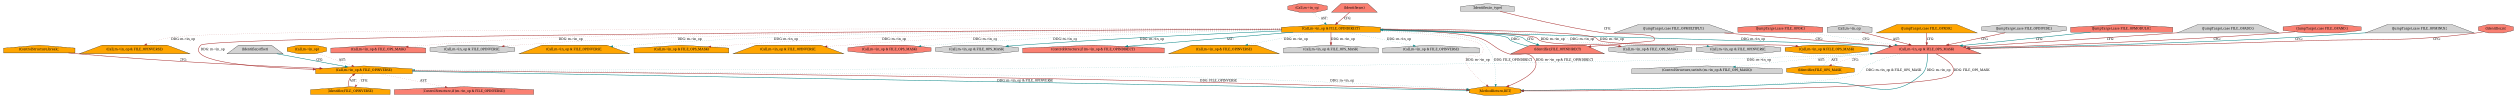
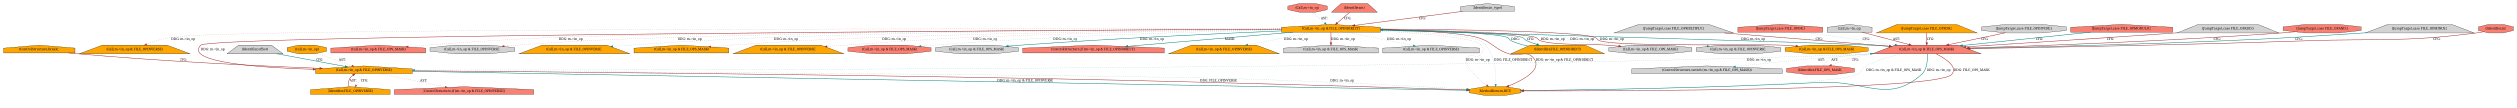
  digraph {
    fontname="Noto Serif"
    node [fillcolor=orange fontname="Noto Serif" shape=house style=filled]
    edge [color=brown fontname="Noto Serif" style=bold]
    n1 [fillcolor=salmon label="(Call,m->in_op & FILE_OPS_MASK)" shape=trapezium]
    n2 [label="(Call,m->in_op & FILE_OPINVERSE)"]
    n3 [fillcolor=lightgrey label="(ControlStructure,switch (m->in_op & FILE_OPS_MASK))"]
-   n4 [label="(Identifier,FILE_OPS_MASK)" shape=octagon]
+   n4 [fillcolor=salmon label="(Identifier,FILE_OPS_MASK)" shape=octagon]
    n5 [label="(MethodReturn,RET)" shape=octagon]
    n6 [label="(Identifier,FILE_OPINVERSE)"]
    n7 [fillcolor=salmon label="(ControlStructure,if (m->in_op & FILE_OPINVERSE))"]
    n8 [label="(Call,m->in_op & FILE_OPINDIRECT)"]
-   n9 [fillcolor=salmon label="(Identifier,FILE_OPINDIRECT)" shape=trapezium]
+   n9 [label="(Identifier,FILE_OPINDIRECT)" shape=trapezium]
    n10 [fillcolor=lightgrey label="(Call,m->in_op & FILE_OPS_MASK)" shape=octagon]
    n11 [fillcolor=lightgrey label="(Call,m->in_op & FILE_OPINVERSE)" shape=octagon]
    n12 [label="(Call,m->in_op & FILE_OPS_MASK)" shape=octagon]
    n13 [label="(Call,m->in_op & FILE_OPINVERSE)" shape=trapezium]
    n14 [fillcolor=salmon label="(Call,m->in_op & FILE_OPS_MASK)"]
    n15 [fillcolor=lightgrey label="(Call,m->in_op & FILE_OPINVERSE)" shape=octagon]
    n16 [label="(Call,m->in_op & FILE_OPINVERSE)" shape=trapezium]
    n17 [label="(Call,m->in_op & FILE_OPS_MASK)"]
    n18 [label="(Call,m->in_op & FILE_OPINVERSE)" shape=trapezium]
    n19 [fillcolor=salmon label="(Call,m->in_op & FILE_OPS_MASK)" shape=octagon]
    n20 [fillcolor=lightgrey label="(Call,m->in_op & FILE_OPS_MASK)" shape=octagon]
    n21 [fillcolor=salmon label="(ControlStructure,if (m->in_op & FILE_OPINDIRECT))"]
    n22 [label="(Call,m->in_op & FILE_OPINVERSE)" shape=trapezium]
    n23 [fillcolor=lightgrey label="(Call,m->in_op & FILE_OPS_MASK)"]
    n24 [fillcolor=lightgrey label="(Call,m->in_op & FILE_OPINVERSE)"]
    n25 [fillcolor=lightgrey label="(JumpTarget,case FILE_OPMULTIPLY:)" shape=trapezium]
    n26 [fillcolor=salmon label="(JumpTarget,case FILE_OPOR:)"]
    n27 [fillcolor=lightgrey label="(Call,m->in_op)"]
    n28 [label="(JumpTarget,case FILE_OPXOR:)" shape=trapezium]
    n29 [fillcolor=lightgrey label="(JumpTarget,case FILE_OPDIVIDE:)" shape=octagon]
    n30 [fillcolor=salmon label="(JumpTarget,case FILE_OPMODULO:)"]
    n31 [fillcolor=lightgrey label="(Identifier,offset)" shape=trapezium]
    n32 [fillcolor=salmon label="(Identifier,m)" shape=trapezium]
    n33 [fillcolor=salmon label="(Call,m->in_op)" shape=octagon]
    n34 [fillcolor=lightgrey label="(JumpTarget,case FILE_OPADD:)" shape=trapezium]
    n35 [label="(Call,m->in_op)" shape=octagon]
    n36 [fillcolor=salmon label="(JumpTarget,case FILE_OPAND:)" shape=octagon]
    n37 [fillcolor=lightgrey label="(JumpTarget,case FILE_OPMINUS:)" shape=trapezium]
    n38 [label="(ControlStructure,break;)"]
    n39 [fillcolor=salmon label="(Identifier,m)" shape=octagon]
    n40 [fillcolor=lightgrey label="(Identifier,in_type)"]
    n1 -> n2 [color=teal label="DDG: m->in_op" style=dotted]
    n1 -> n3 [color=teal label="AST: " style=dotted]
    n1 -> n4 [label="CFG: " style=dotted]
    n1 -> n5 [color=teal label="DDG: m->in_op & FILE_OPS_MASK" style=dotted]
    n1 -> n5 [color=teal label="DDG: m->in_op"]
    n1 -> n5 [label="DDG: FILE_OPS_MASK"]
    n2 -> n5 [color=teal label="DDG: m->in_op & FILE_OPINVERSE"]
    n2 -> n5 [label="DDG: FILE_OPINVERSE"]
    n2 -> n5 [color=teal label="DDG: m->in_op" style=dotted]
    n2 -> n6 [label="CFG: " style=dotted]
    n2 -> n7 [label="AST: " style=dotted]
    n4 -> n1 [color=teal label="AST: " style=dotted]
    n6 -> n2 [label="AST: "]
    n8 -> n1 [color=teal label="DDG: m->in_op"]
    n8 -> n2 [label="DDG: m->in_op"]
    n8 -> n5 [label="DDG: m->in_op" style=dotted]
    n8 -> n5 [color=teal label="DDG: FILE_OPINDIRECT" style=dotted]
    n8 -> n5 [label="DDG: m->in_op & FILE_OPINDIRECT"]
    n8 -> n9 [color=teal label="CFG: "]
    n8 -> n10 [label="DDG: m->in_op"]
    n8 -> n11 [color=teal label="DDG: m->in_op" style=dotted]
    n8 -> n12 [label="DDG: m->in_op"]
    n8 -> n13 [label="DDG: m->in_op" style=dotted]
    n8 -> n14 [label="DDG: m->in_op" style=dotted]
    n8 -> n15 [label="DDG: m->in_op" style=dotted]
    n8 -> n16 [color=teal label="DDG: m->in_op" style=dotted]
    n8 -> n17 [label="DDG: m->in_op" style=dotted]
    n8 -> n18 [label="DDG: m->in_op" style=dotted]
    n8 -> n19 [color=teal label="DDG: m->in_op" style=dotted]
    n8 -> n20 [color=teal label="DDG: m->in_op"]
-   n8 -> n21 [color=teal label="AST: "]
+   n8 -> n21 [color=teal label="MASK: "]
    n8 -> n22 [color=teal label="DDG: m->in_op" style=dotted]
    n8 -> n23 [label="DDG: m->in_op"]
    n8 -> n24 [color=teal label="DDG: m->in_op" style=dotted]
    n9 -> n8 [color=teal label="DDG: "]
    n25 -> n1 [label="CFG: "]
    n26 -> n1 [color=teal label="CFG: " style=dotted]
    n27 -> n1 [label="AST: "]
    n28 -> n1 [label="CFG: "]
    n29 -> n1 [label="CFG: "]
    n30 -> n1 [color=teal label="CFG: "]
    n31 -> n2 [color=teal label="CFG: "]
    n32 -> n8 [label="CFG: "]
    n33 -> n8 [color=teal label="AST: " style=dotted]
    n34 -> n1 [label="CFG: "]
    n35 -> n2 [label="AST: " style=dotted]
    n36 -> n1 [label="CFG: "]
    n37 -> n1 [color=teal label="CFG: "]
    n38 -> n2 [label="CFG: "]
    n39 -> n1 [label="CFG: "]
-   n40 -> n9 [label="CFG: "]
+   n40 -> n8 [label="CFG: "]
  }
